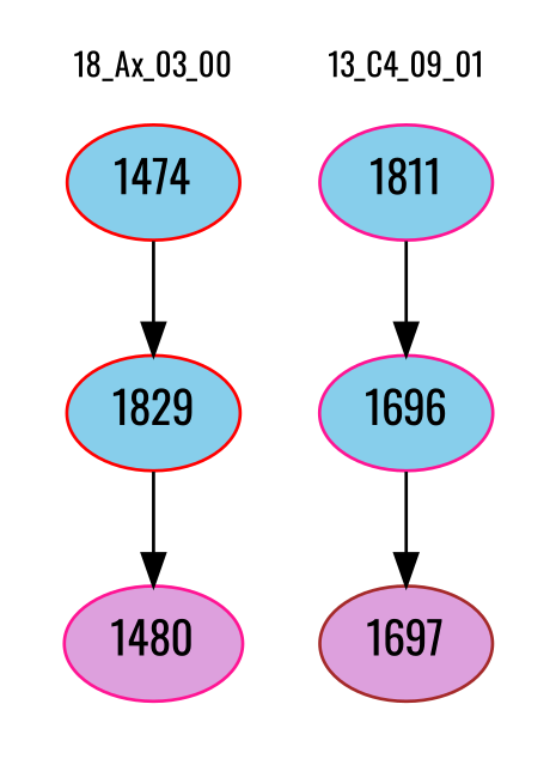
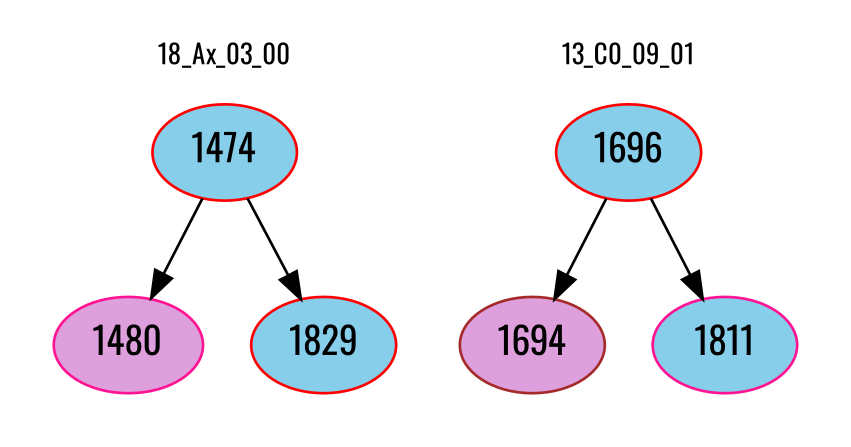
  digraph {
    fontname=Oswald
    node [color=deeppink fillcolor=skyblue fontname=Oswald style=filled]
    edge [color=black fontname=Oswald]
    n1 [color=red label=1474]
    n2 [fillcolor=plum label=1480]
    n3 [color=red label=1829]
-   n4 [label=1696]
-   n5 [color=brown fillcolor=plum label=1697]
+   n4 [color=red label=1696]
+   n5 [color=brown fillcolor=plum label=1694]
    n6 [label=1811]
    subgraph cluster_1 {
      color=white
      fontsize=10
      label="18_Ax_03_00"
      n1
      n2
      n3
    }
    subgraph cluster_2 {
      color=white
      fontsize=10
-     label="13_C4_09_01"
+     label="13_C0_09_01"
      n4
      n5
      n6
    }
-   n3 -> n2
+   n1 -> n2
    n1 -> n3
    n4 -> n5
-   n6 -> n4
+   n4 -> n6
  }
